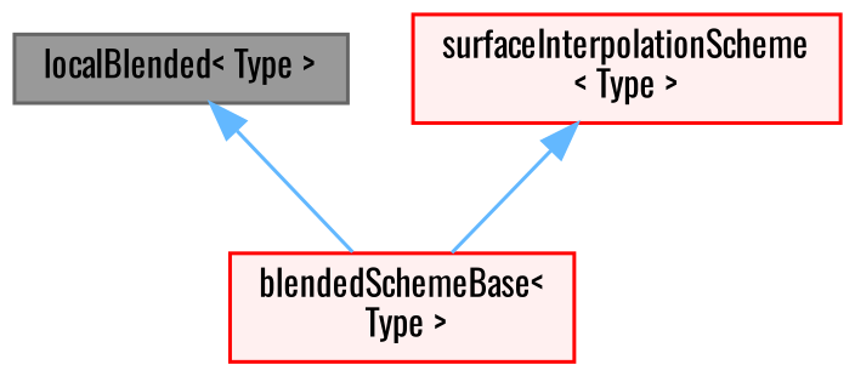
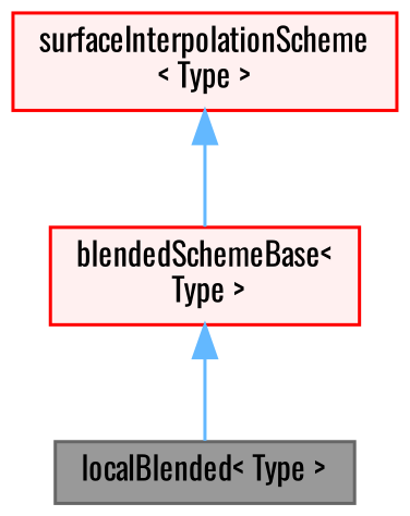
  digraph {
    fontname=Oswald
    node [color=red fillcolor="#FFF0F0" fontname=Oswald fontsize=10 shape=box style=filled]
    edge [color=steelblue1 dir=back fontname=Oswald fontsize=10 labelfontname=Helvetica labelfontsize=10 style=solid]
    n1 [color=gray40 fillcolor=grey60 fontcolor=black height=0.2 label="localBlended\< Type \>" width=0.4]
    n2 [height=0.2 label="surfaceInterpolationScheme\l\< Type \>" width=0.4]
    n3 [height=0.2 label="blendedSchemeBase\<\l Type \>" width=0.4]
    n2 -> n3
-   n1 -> n3
+   n3 -> n1
  }
